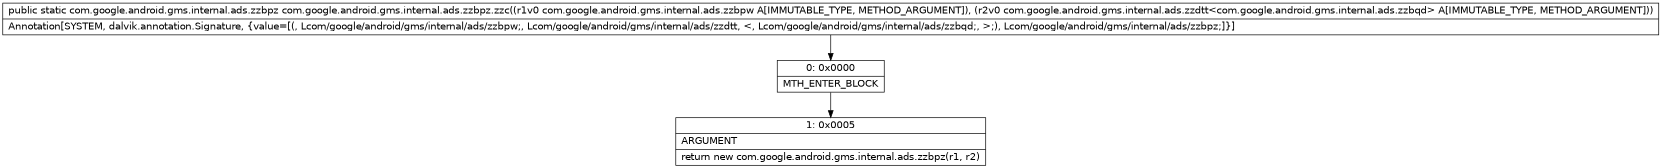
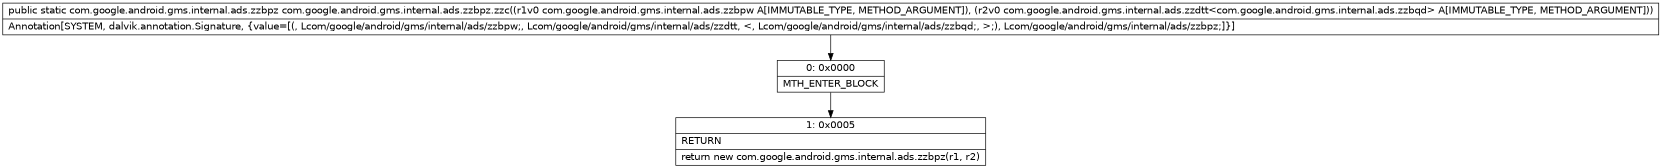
  digraph {
    fontname="DejaVu Sans"
    node [shape=record fontname="DejaVu Sans"]
    edge [fontname="DejaVu Sans"]
    n1 [label="{0\:\ 0x0000|MTH_ENTER_BLOCK\l}"]
-   n2 [label="{1\:\ 0x0005|ARGUMENT\l|return new com.google.android.gms.internal.ads.zzbpz(r1, r2)\l}"]
+   n2 [label="{1\:\ 0x0005|RETURN\l|return new com.google.android.gms.internal.ads.zzbpz(r1, r2)\l}"]
    n3 [label="{public static com.google.android.gms.internal.ads.zzbpz com.google.android.gms.internal.ads.zzbpz.zzc((r1v0 com.google.android.gms.internal.ads.zzbpw A[IMMUTABLE_TYPE, METHOD_ARGUMENT]), (r2v0 com.google.android.gms.internal.ads.zzdtt\<com.google.android.gms.internal.ads.zzbqd\> A[IMMUTABLE_TYPE, METHOD_ARGUMENT]))  | Annotation[SYSTEM, dalvik.annotation.Signature, \{value=[(, Lcom\/google\/android\/gms\/internal\/ads\/zzbpw;, Lcom\/google\/android\/gms\/internal\/ads\/zzdtt, \<, Lcom\/google\/android\/gms\/internal\/ads\/zzbqd;, \>;), Lcom\/google\/android\/gms\/internal\/ads\/zzbpz;]\}]\l}"]
    n1 -> n2
    n3 -> n1
  }
